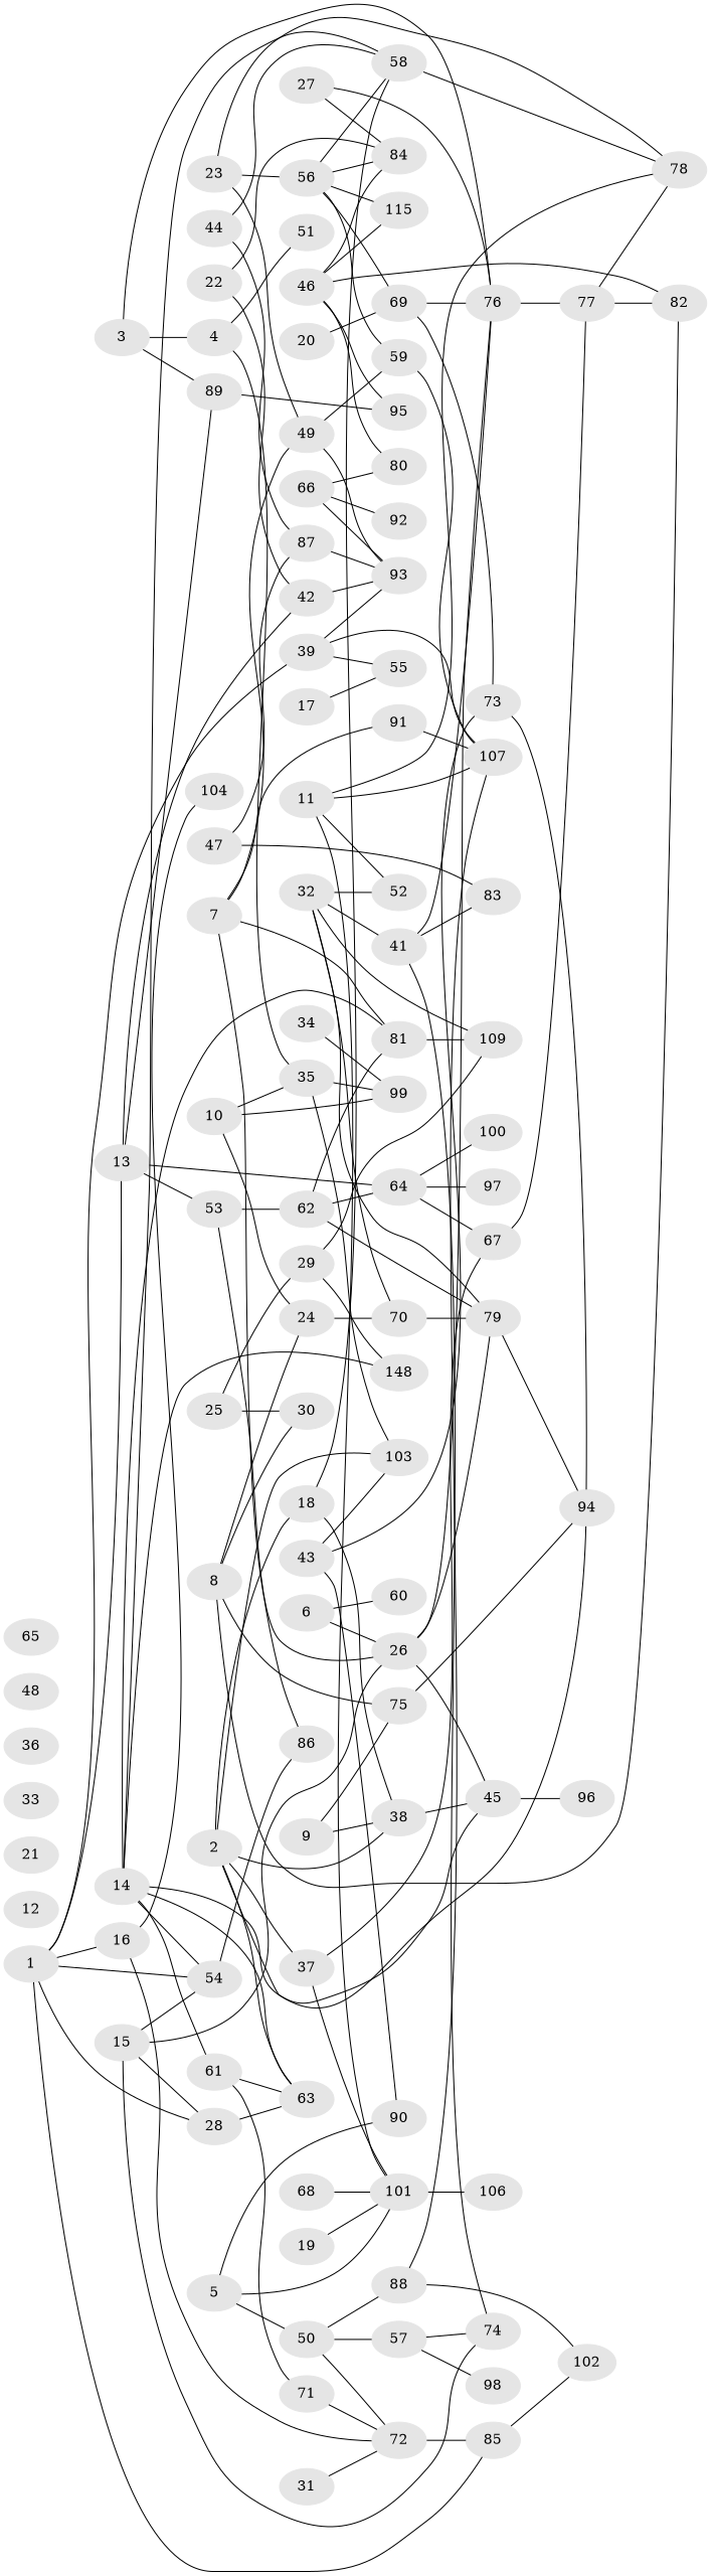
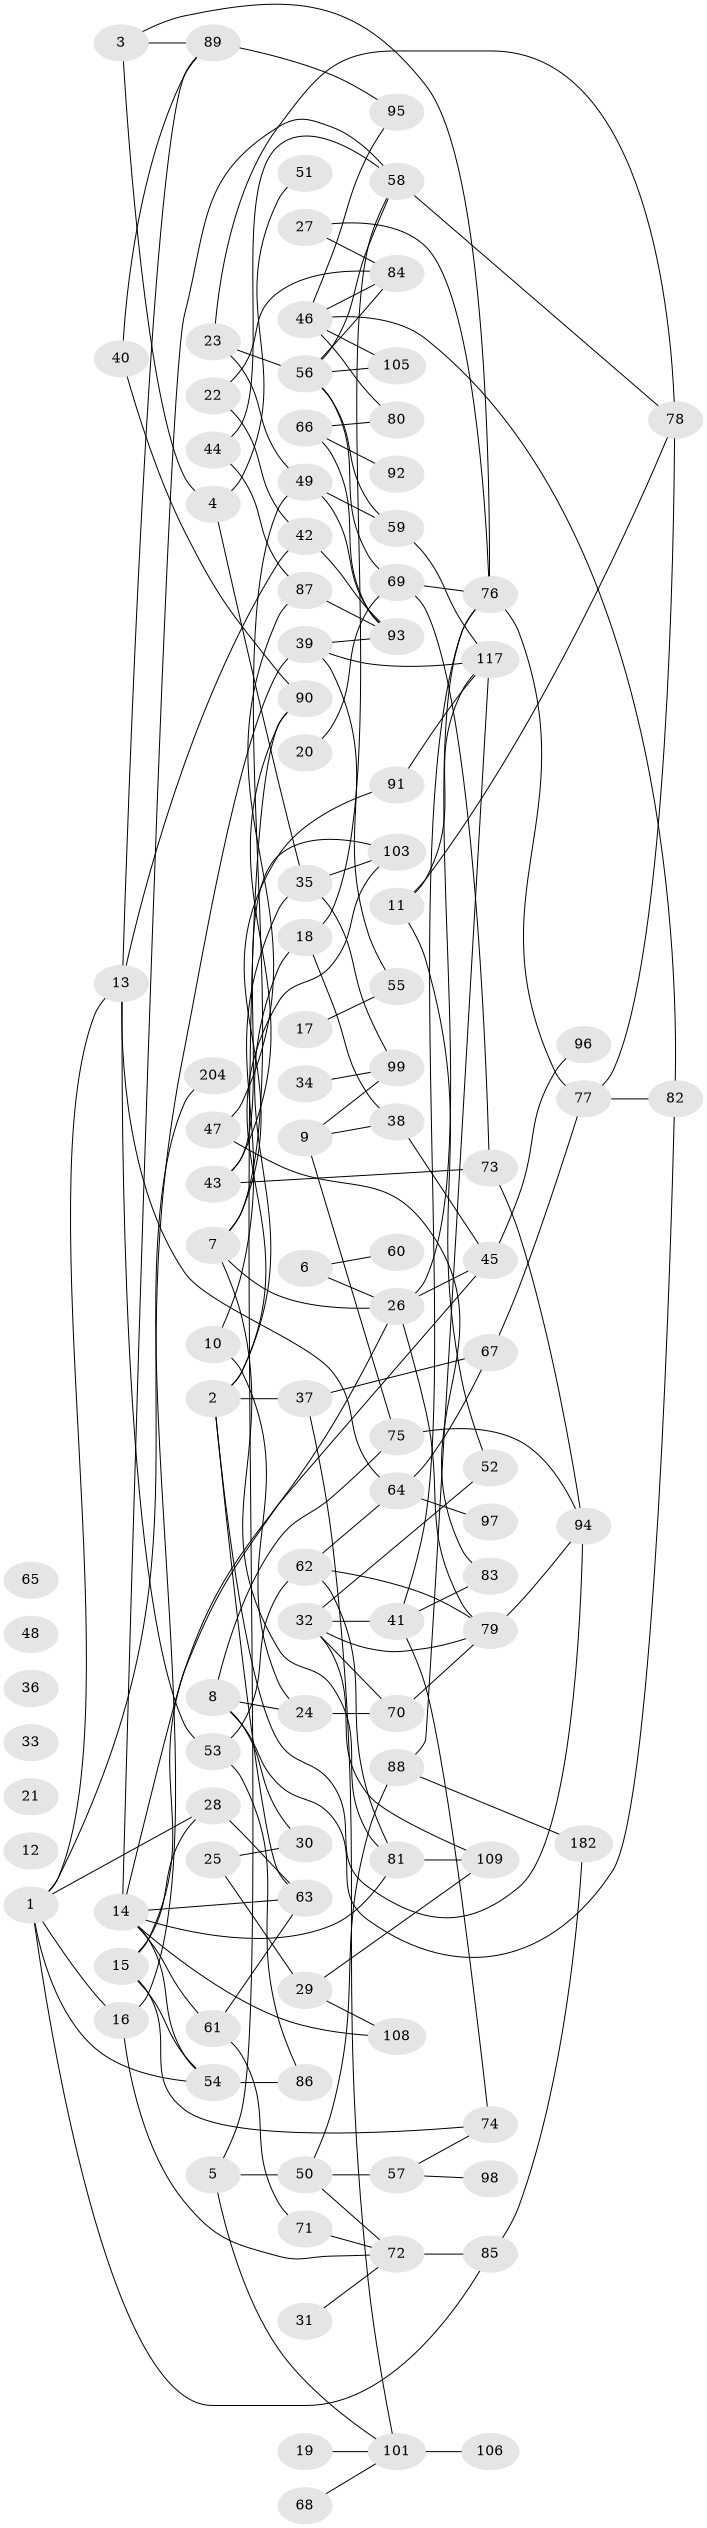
  graph {
    rankdir=LR
    node [color=gray90 style=filled]
    1
    13
    16
    28
    39
    54
    85
    89
    42
    53
    64
    72
-   104
+   104 [label=204]
    63
-   107
+   107 [label=117]
    55
    93
    86
-   102
+   102 [label=182]
    2
    18
    37
    38
    94
    103
    58
    101
    67
    45
    3
    4
    76
    35
    51
    77
    95
    99
    5
    50
    90
    57
    88
    106
    6
    26
    60
    79
    7
    49
    81
    91
    59
    109
    8
    24
    30
    75
    82
    70
    9
    10
    56
    69
    84
-   105 [label=115]
+   105
    11
    52
    78
    12
    62
    97
-   100
    14
    61
-   108 [label=148]
+   108
    96
    71
    15
    74
    17
    19
    20
    73
    21
    22
    23
    25
    29
    27
    31
    32
    41
    83
    33
    34
    36
+   40
    43
    44
    87
    46
    80
    47
    48
    98
    65
    66
    92
    68
    1 -- 13
    1 -- 16
    1 -- 28
    1 -- 39
    1 -- 54
    1 -- 85
    13 -- 89
    13 -- 42
    13 -- 53
    13 -- 64
    16 -- 72
    16 -- 104
    28 -- 63
    39 -- 107
    39 -- 55
    39 -- 93
    54 -- 86
    85 -- 102
    89 -- 95
    42 -- 93
    53 -- 86
    53 -- 62
    64 -- 67
    64 -- 97
-   64 -- 100
    72 -- 85
    2 -- 63
    2 -- 18
    2 -- 37
-   2 -- 38
    2 -- 94
    2 -- 103
    18 -- 38
    18 -- 58
    37 -- 101
    37 -- 67
    38 -- 45
    58 -- 78
    101 -- 106
    67 -- 77
    45 -- 96
    3 -- 89
    3 -- 4
    3 -- 76
    4 -- 35
    4 -- 51
    76 -- 77
    35 -- 103
    35 -- 99
    77 -- 82
    77 -- 78
    5 -- 101
    5 -- 50
    5 -- 90
    50 -- 72
    50 -- 57
    50 -- 88
    57 -- 74
    57 -- 98
    88 -- 107
    88 -- 102
    6 -- 26
    6 -- 60
    26 -- 45
    26 -- 76
    26 -- 79
    79 -- 94
    7 -- 26
    7 -- 49
    7 -- 81
    7 -- 91
    49 -- 93
    49 -- 59
    81 -- 109
    91 -- 107
    59 -- 107
    8 -- 24
    8 -- 30
    8 -- 75
    8 -- 82
    24 -- 70
    75 -- 94
    70 -- 79
    9 -- 38
-   10 -- 99
+   9 -- 99
    9 -- 75
    10 -- 35
    10 -- 24
    56 -- 58
    56 -- 59
    56 -- 69
    56 -- 84
    56 -- 105
    69 -- 76
    69 -- 73
    11 -- 107
-   11 -- 101
    11 -- 52
    11 -- 78
    62 -- 64
    62 -- 79
    62 -- 81
    14 -- 54
    14 -- 63
    14 -- 58
    14 -- 45
    14 -- 81
    14 -- 61
    14 -- 108
    61 -- 63
    61 -- 71
    71 -- 72
    15 -- 28
    15 -- 54
    15 -- 26
    15 -- 74
    17 -- 55
    19 -- 101
    20 -- 69
    73 -- 94
    22 -- 42
    22 -- 84
    23 -- 49
    23 -- 56
    23 -- 78
    25 -- 30
    25 -- 29
    29 -- 109
    29 -- 108
    27 -- 76
    27 -- 84
    31 -- 72
    32 -- 79
    32 -- 109
    32 -- 70
    32 -- 52
    32 -- 41
    41 -- 76
    41 -- 74
    41 -- 83
    34 -- 99
+   40 -- 89
+   40 -- 90
    43 -- 103
    43 -- 90
    43 -- 73
    44 -- 58
    44 -- 87
    87 -- 93
    46 -- 95
    46 -- 82
    46 -- 84
    46 -- 105
    46 -- 80
    47 -- 83
    47 -- 87
    66 -- 93
    66 -- 80
    66 -- 92
    68 -- 101
  }
